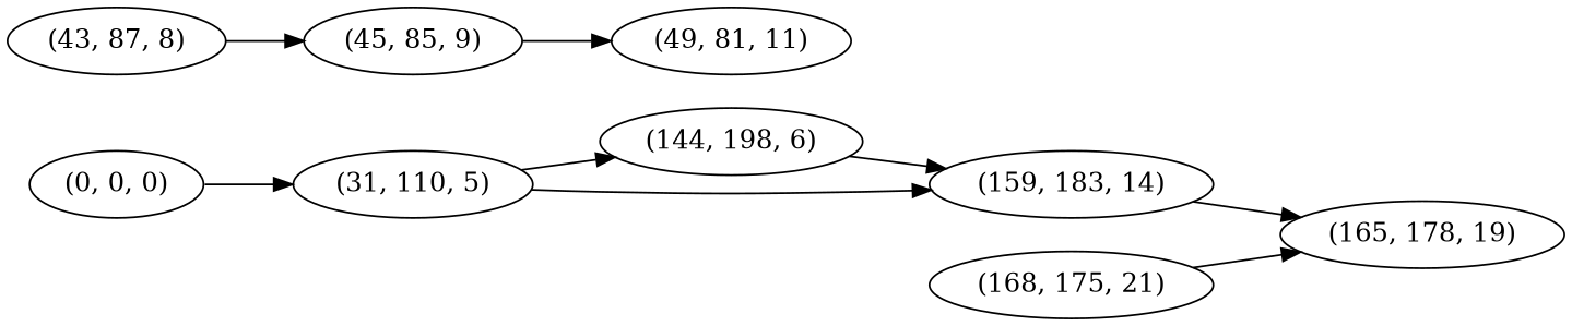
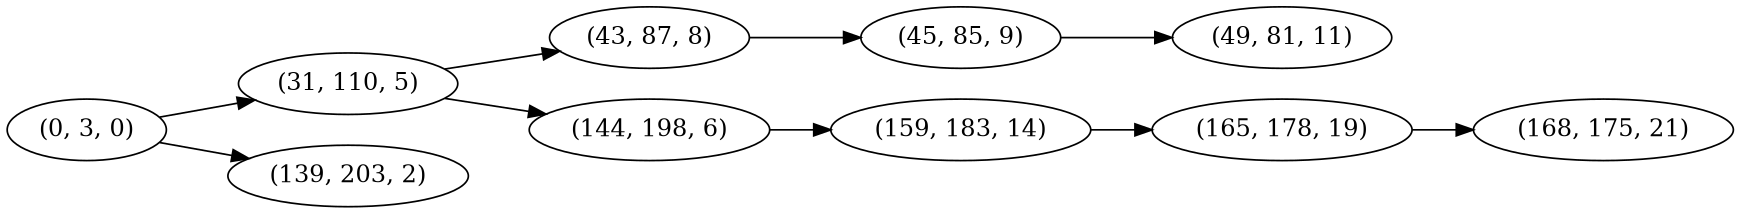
  digraph {
    rankdir=LR
-   "(0, 0, 0)"
+   "(0, 0, 0)" [label="(0, 3, 0)"]
    "(31, 110, 5)"
+   "(139, 203, 2)"
    "(43, 87, 8)"
    "(144, 198, 6)"
    "(45, 85, 9)"
    "(49, 81, 11)"
    "(159, 183, 14)"
    "(165, 178, 19)"
    "(168, 175, 21)"
    "(0, 0, 0)" -> "(31, 110, 5)"
-   "(31, 110, 5)" -> "(159, 183, 14)"
+   "(0, 0, 0)" -> "(139, 203, 2)"
+   "(31, 110, 5)" -> "(43, 87, 8)"
    "(31, 110, 5)" -> "(144, 198, 6)"
    "(43, 87, 8)" -> "(45, 85, 9)"
    "(144, 198, 6)" -> "(159, 183, 14)"
    "(45, 85, 9)" -> "(49, 81, 11)"
    "(159, 183, 14)" -> "(165, 178, 19)"
-   "(168, 175, 21)" -> "(165, 178, 19)"
+   "(165, 178, 19)" -> "(168, 175, 21)"
  }
